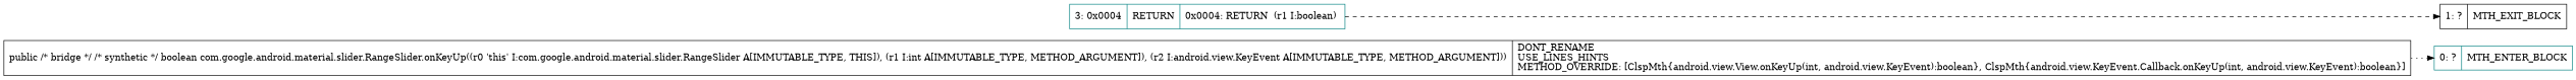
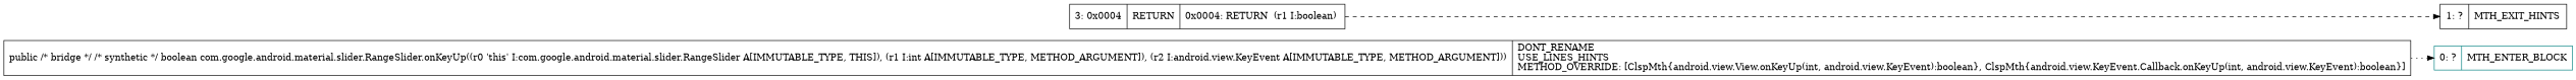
  digraph {
    rankdir=LR
    node [color=teal shape=record]
    n1 [label="{0\:\ ?|MTH_ENTER_BLOCK\l}"]
-   n2 [label="{3\:\ 0x0004|RETURN\l|0x0004: RETURN  (r1 I:boolean) \l}"]
-   n3 [color=black label="{1\:\ ?|MTH_EXIT_BLOCK\l}"]
+   n2 [color=black label="{3\:\ 0x0004|RETURN\l|0x0004: RETURN  (r1 I:boolean) \l}"]
+   n3 [color=black label="{1\:\ ?|MTH_EXIT_HINTS\l}"]
    n4 [color=black label="{public \/* bridge *\/ \/* synthetic *\/ boolean com.google.android.material.slider.RangeSlider.onKeyUp((r0 'this' I:com.google.android.material.slider.RangeSlider A[IMMUTABLE_TYPE, THIS]), (r1 I:int A[IMMUTABLE_TYPE, METHOD_ARGUMENT]), (r2 I:android.view.KeyEvent A[IMMUTABLE_TYPE, METHOD_ARGUMENT]))  | DONT_RENAME\lUSE_LINES_HINTS\lMETHOD_OVERRIDE: [ClspMth\{android.view.View.onKeyUp(int, android.view.KeyEvent):boolean\}, ClspMth\{android.view.KeyEvent.Callback.onKeyUp(int, android.view.KeyEvent):boolean\}]\l}"]
    n2 -> n3 [style=dashed]
    n4 -> n1 [style=dotted]
  }
